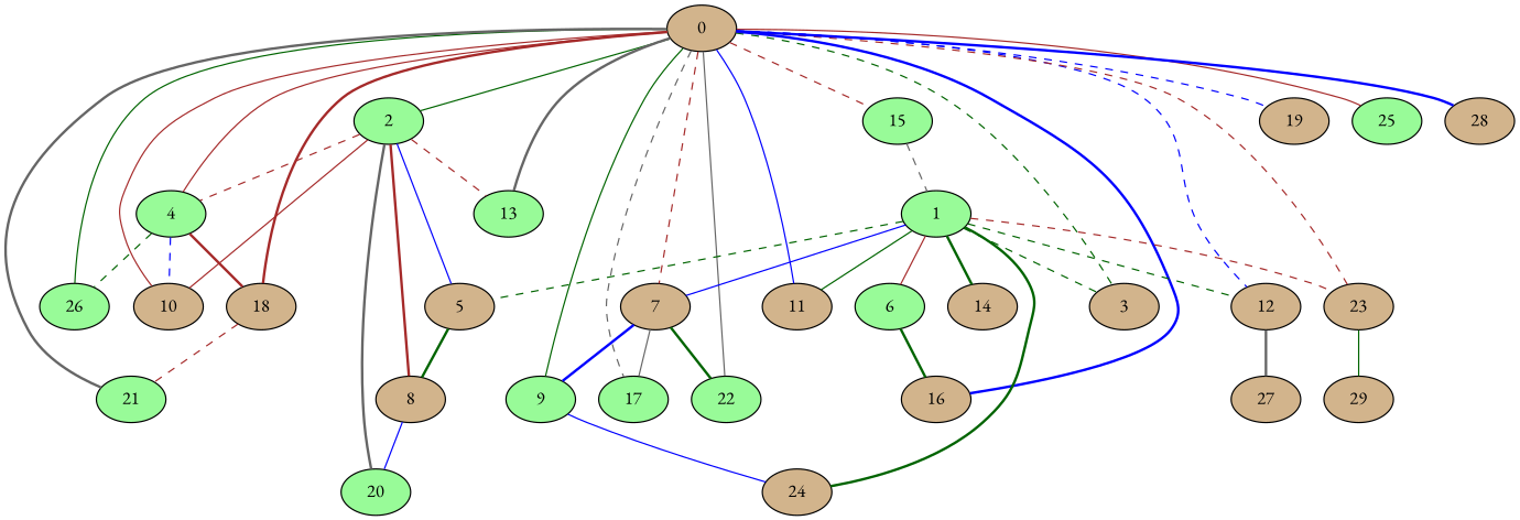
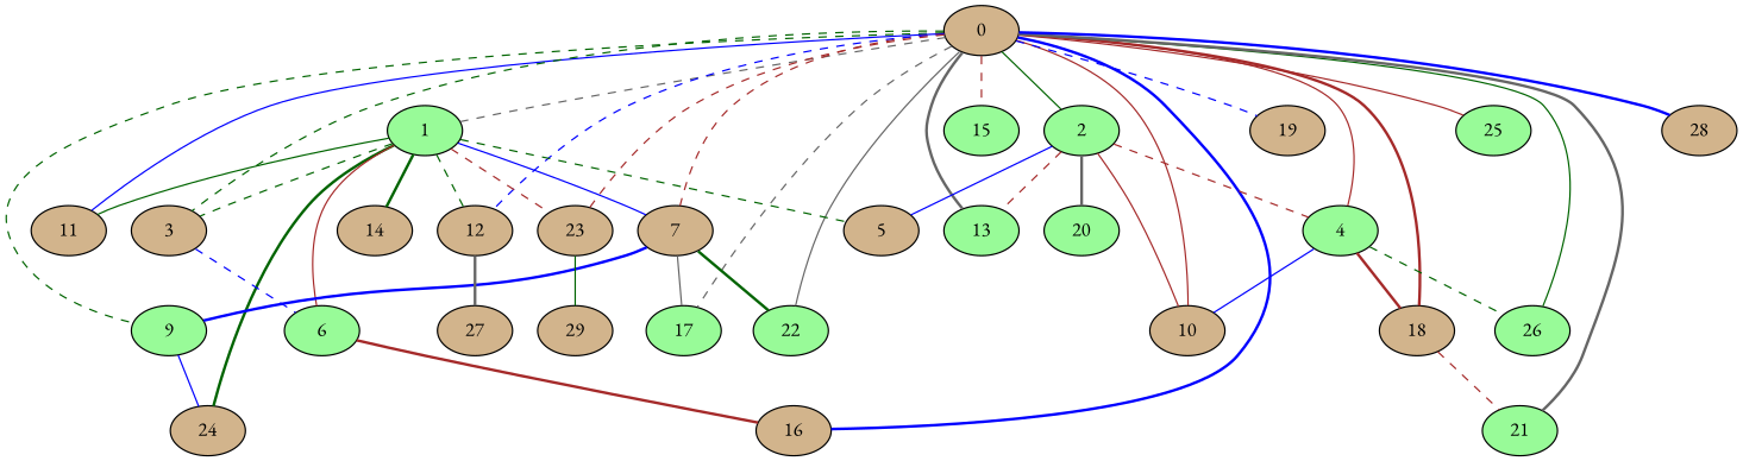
  graph {
    fontname="EB Garamond"
    node [fillcolor=tan fontname="EB Garamond" style=filled]
    edge [color=darkgreen fontname="EB Garamond" style=dashed]
    20 [fillcolor=palegreen]
-   8
    9 [fillcolor=palegreen]
    0
    1 [fillcolor=palegreen]
    10
    2 [fillcolor=palegreen]
    11
    3
    4 [fillcolor=palegreen]
    7
    12
    13 [fillcolor=palegreen]
    15 [fillcolor=palegreen]
    16
    17 [fillcolor=palegreen]
    18
    19
    22 [fillcolor=palegreen]
    23
    25 [fillcolor=palegreen]
    26 [fillcolor=palegreen]
    21 [fillcolor=palegreen]
    28
    24
    6 [fillcolor=palegreen]
    5
    14
    27
    29
-   8 -- 20 [color=blue style=solid]
    9 -- 24 [color=blue style=solid]
-   0 -- 9 [style=solid]
-   15 -- 1 [color=gray40]
+   0 -- 9
+   0 -- 1 [color=gray40]
    0 -- 10 [color=brown style=solid]
    0 -- 2 [style=solid]
    0 -- 11 [color=blue style=solid]
    0 -- 3
    0 -- 4 [color=brown style=solid]
    0 -- 7 [color=brown]
    0 -- 12 [color=blue]
    0 -- 13 [color=gray40 style=bold]
    0 -- 15 [color=brown]
    0 -- 16 [color=blue style=bold]
    0 -- 17 [color=gray40]
    0 -- 18 [color=brown style=bold]
    0 -- 19 [color=blue]
    0 -- 22 [color=gray40 style=solid]
    0 -- 23 [color=brown]
    0 -- 25 [color=brown style=solid]
    0 -- 26 [style=solid]
    0 -- 21 [color=gray40 style=bold]
    0 -- 28 [color=blue style=bold]
    1 -- 11 [style=solid]
    1 -- 3
    1 -- 7 [color=blue style=solid]
    1 -- 12
    1 -- 23 [color=brown]
    1 -- 24 [style=bold]
    1 -- 6 [color=brown style=solid]
    1 -- 5
    1 -- 14 [style=bold]
    2 -- 20 [color=gray40 style=bold]
-   2 -- 8 [color=brown style=bold]
    2 -- 10 [color=brown style=solid]
    2 -- 4 [color=brown]
    2 -- 13 [color=brown]
    2 -- 5 [color=blue style=solid]
-   4 -- 10 [color=blue]
+   3 -- 6 [color=blue]
+   4 -- 10 [color=blue style=solid]
    4 -- 18 [color=brown style=bold]
    4 -- 26
    7 -- 9 [color=blue style=bold]
    7 -- 17 [color=gray40 style=solid]
    7 -- 22 [style=bold]
    12 -- 27 [color=gray40 style=bold]
    18 -- 21 [color=brown]
    23 -- 29 [style=solid]
-   6 -- 16 [style=bold]
-   5 -- 8 [style=bold]
+   6 -- 16 [color=brown style=bold]
  }
